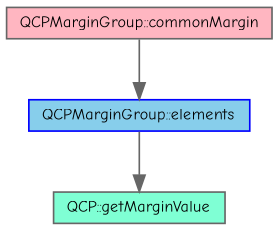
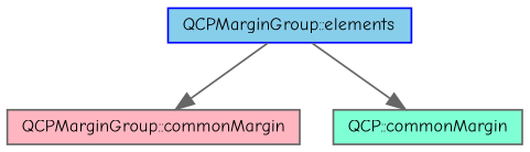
  digraph {
    fontname="Comic Neue"
    rankdir=TB
    node [color=gray40 fontname="Comic Neue" fontsize=10 shape=record style=filled]
    edge [color=gray40 fontname="Comic Neue" fontsize=10 labelfontname=Helvetica labelfontsize=10 style=solid]
    n1 [fillcolor=lightpink fontcolor=black height=0.2 label="QCPMarginGroup::commonMargin" width=0.4]
    n2 [color=blue fillcolor=skyblue height=0.2 label="QCPMarginGroup::elements" width=0.4]
-   n3 [fillcolor=aquamarine height=0.2 label="QCP::getMarginValue" width=0.4]
-   n1 -> n2
+   n3 [fillcolor=aquamarine height=0.2 label="QCP::commonMargin" width=0.4]
+   n2 -> n1
    n2 -> n3
  }
